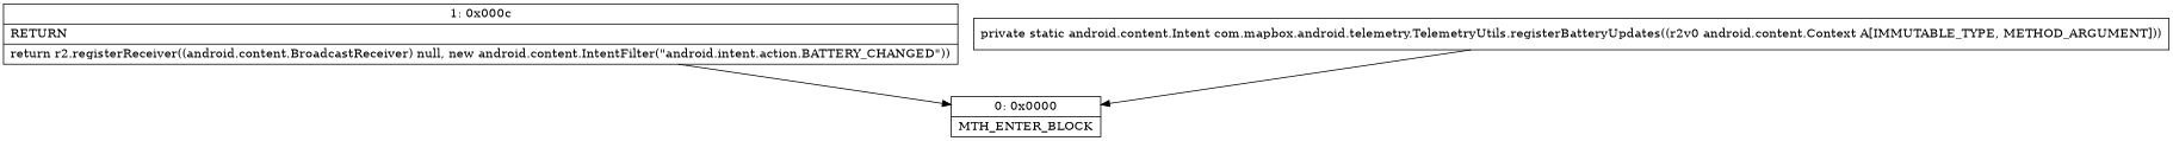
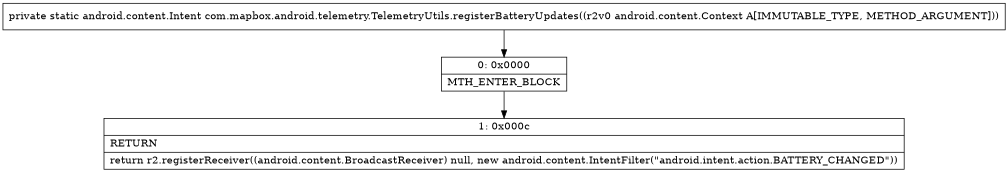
  digraph {
    node [shape=record]
    n1 [label="{0\:\ 0x0000|MTH_ENTER_BLOCK\l}"]
    n2 [label="{1\:\ 0x000c|RETURN\l|return r2.registerReceiver((android.content.BroadcastReceiver) null, new android.content.IntentFilter(\"android.intent.action.BATTERY_CHANGED\"))\l}"]
    n3 [label="{private static android.content.Intent com.mapbox.android.telemetry.TelemetryUtils.registerBatteryUpdates((r2v0 android.content.Context A[IMMUTABLE_TYPE, METHOD_ARGUMENT])) }"]
-   n2 -> n1
+   n1 -> n2
    n3 -> n1
  }
